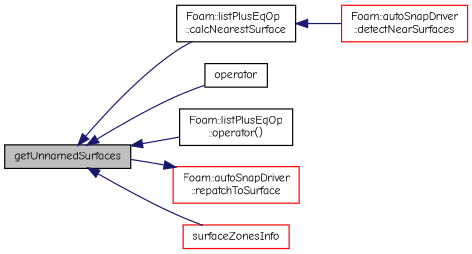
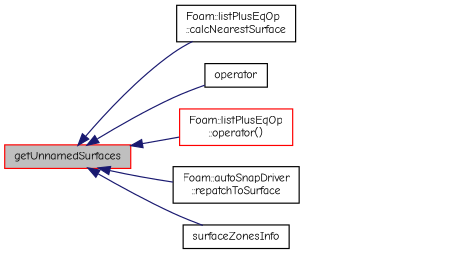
  digraph {
    fontname="Comic Neue"
    rankdir=LR
    node [color=black fontname="Comic Neue" fontsize=10 shape=record]
    edge [color=midnightblue dir=back fontname="Comic Neue" fontsize=10 labelfontname=FreeSans labelfontsize=10 style=solid]
-   n1 [fillcolor=grey75 fontcolor=black height=0.2 label=getUnnamedSurfaces style=filled width=0.4]
+   n1 [color=red fillcolor=grey75 fontcolor=black height=0.2 label=getUnnamedSurfaces style=filled width=0.4]
    n2 [height=0.2 label="Foam::listPlusEqOp\l::calcNearestSurface" width=0.4]
    n3 [height=0.2 label=operator width=0.4]
-   n4 [height=0.2 label="Foam::listPlusEqOp\l::operator()" width=0.4]
-   n5 [color=red height=0.2 label="Foam::autoSnapDriver\l::repatchToSurface" width=0.4]
-   n6 [color=red height=0.2 label=surfaceZonesInfo width=0.4]
-   n7 [color=red height=0.2 label="Foam::autoSnapDriver\l::detectNearSurfaces" width=0.4]
+   n4 [color=red height=0.2 label="Foam::listPlusEqOp\l::operator()" width=0.4]
+   n5 [height=0.2 label="Foam::autoSnapDriver\l::repatchToSurface" width=0.4]
+   n6 [height=0.2 label=surfaceZonesInfo width=0.4]
    n1 -> n2
    n1 -> n3
    n1 -> n4
-   n5 -> n1
+   n1 -> n5
    n1 -> n6
-   n2 -> n7
  }
